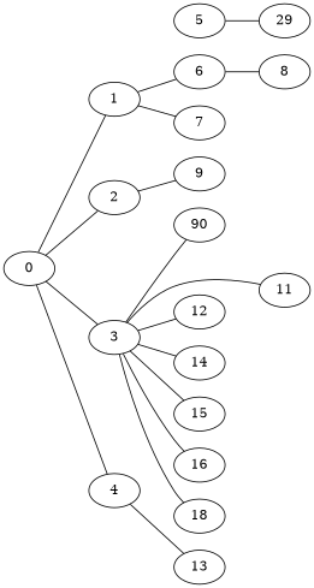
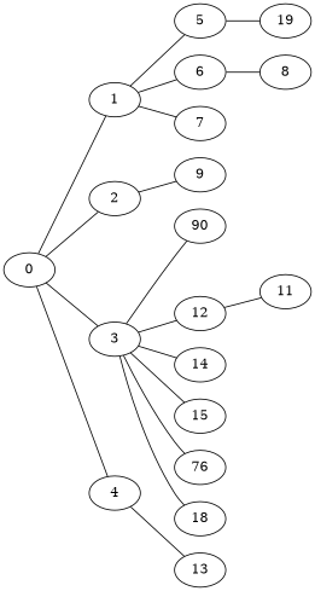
  graph {
    rankdir=LR
    0
    1
    2
    3
    4
    5
    6
    7
    9
    n10 [label=90]
    11
    12
    14
    15
-   16
+   16 [label=76]
    18
    13
-   19 [label=29]
+   19
    8
    0 -- 1
    0 -- 2
    0 -- 3
    0 -- 4
+   1 -- 5
    1 -- 6
    1 -- 7
    2 -- 9
    3 -- n10
-   3 -- 11
+   12 -- 11
    3 -- 12
    3 -- 14
    3 -- 15
    3 -- 16
    3 -- 18
    4 -- 13
    5 -- 19
    6 -- 8
  }
